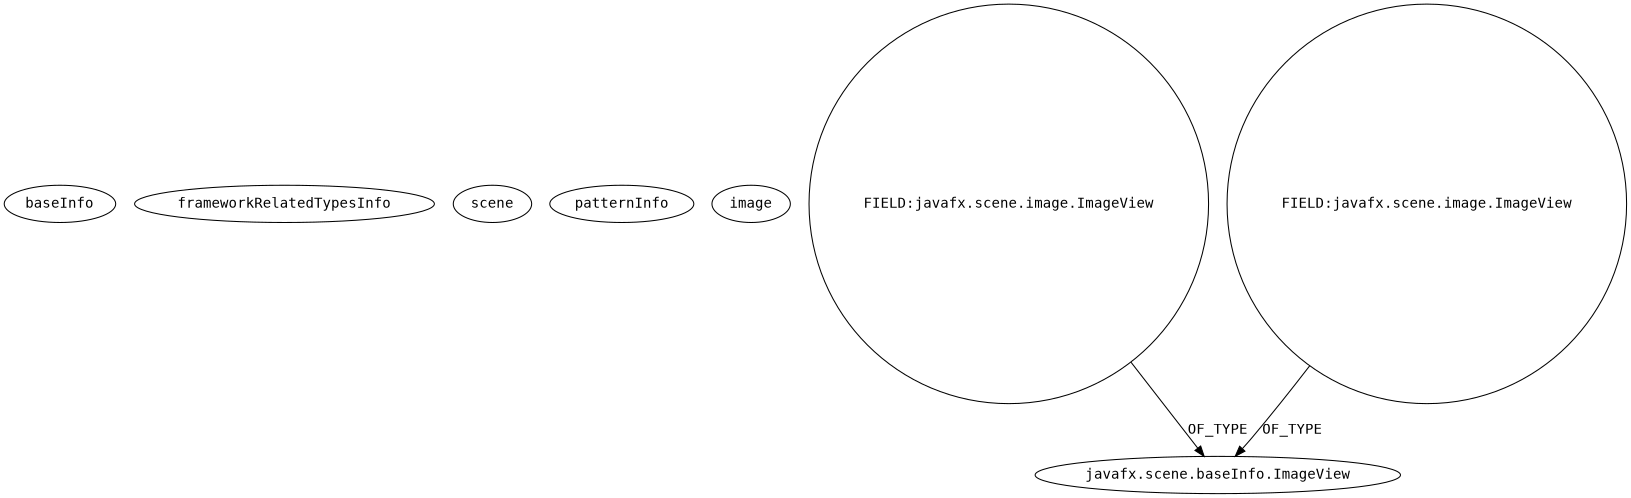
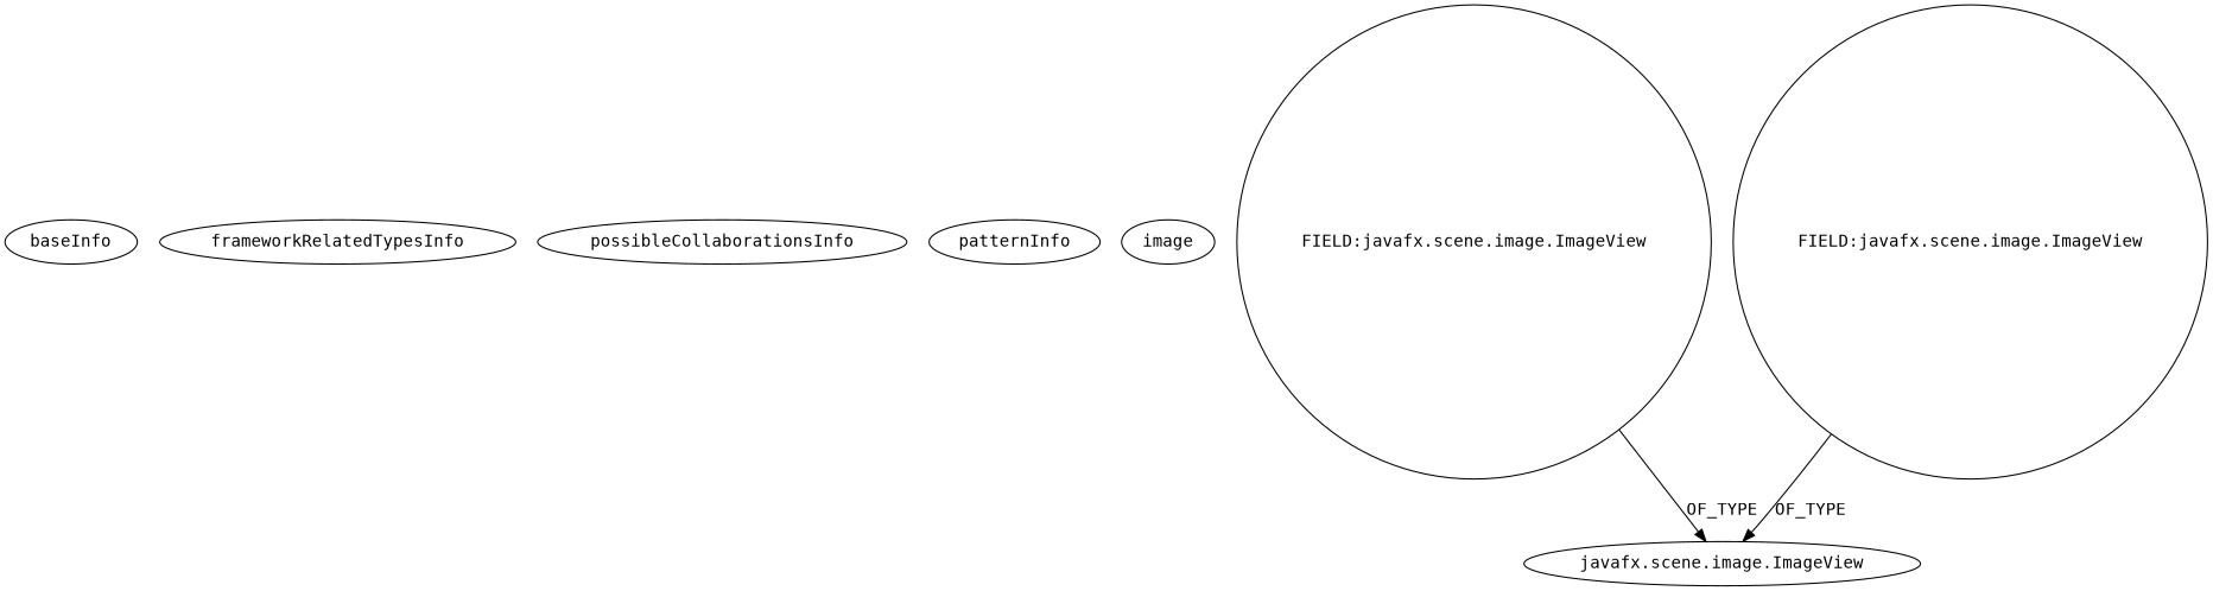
  digraph {
    fontname="DejaVu Sans Mono"
    node [fontname="DejaVu Sans Mono"]
    edge [fontname="DejaVu Sans Mono"]
    baseInfo [category=pattern graphId=542 isAnonymous=false possibleRelation=false]
    frameworkRelatedTypesInfo
-   possibleCollaborationsInfo [label=scene]
+   possibleCollaborationsInfo
    patternInfo [frequency=24.0 patternRootClient=null]
    n5 [0="giatuyentiensinh-Project1~/giatuyentiensinh-Project1/Project1-master/Project1/src/control/DetailController.java~DetailController~2730" 1="amonker-AmonkerFX~/amonker-AmonkerFX/AmonkerFX-master/src/cn/jingyun/javafx/amonker/ui/AmonkerUIApplication.java~AmonkerUIApplication~1831" 10="prashker-KingsSGF~/prashker-KingsSGF/KingsSGF-master/src/uiSam/HexTileView.java~HexTileView~3900" 11="youseke-digitalclock~/youseke-digitalclock/digitalclock-master/src/puzzlewithtimer/controller/FXMLController.java~FXMLController~4893" 12="prashker-KingsSGF~/prashker-KingsSGF/KingsSGF-master/src/uiSam/BankView.java~BankView~3932" 13="hock323-eventManager~/hock323-eventManager/EventManager-master/src/eventManager/controller/pokerTournament/TournamentController.java~TournamentController~3009" 14="aster-phoenix-Kites-Jory~/aster-phoenix-Kites-Jory/Kites-Jory-master/src/com/asterphoenix/kites/jory/controller/HomeController.java~HomeController~1892" 15="JASCValentine-BrickBreaker~/JASCValentine-BrickBreaker/BrickBreaker-master/src/brickbreaker/Splash.java~Splash~565" 16="dodaio-SoftwareBlack21G~/dodaio-SoftwareBlack21G/SoftwareBlack21G-master/Blackjack/src/Viewer/MainGamev2Controller.java~MainGamev2Controller~2521" 17="josesoler7-agendavital~/josesoler7-agendavital/agendavital-master/src/agendavital/vista/FXMLAdministracionController.java~FXMLAdministracionController~3375" 18="kaizawa-esximonitor~/kaizawa-esximonitor/esximonitor-master/src/com/cafeform/esxi/esximonitor/OperationButtonBox.java~OperationButtonBox~3427" 19="Edenm-BlackJack~/Edenm-BlackJack/BlackJack-master/src/View/TableController.java~TableController~394" 2="Enriqe-Breaking-Bad-Brick-Breaker~/Enriqe-Breaking-Bad-Brick-Breaker/Breaking-Bad-Brick-Breaker-master/src/bbbrickbreaker/Bat.java~Bat~448" 20="giatuyentiensinh-Project1~/giatuyentiensinh-Project1/Project1-master/Project1/src/control/LoginController.java~LoginController~2732" 21="tarunbod-SummonCommandCreator~/tarunbod-SummonCommandCreator/SummonCommandCreator-master/src/me/FirstWorldAnarchy/scc/application/FXMLDocumentController.java~FXMLDocumentController~4474" 22="abuczko-JFXDockManager~/abuczko-JFXDockManager/JFXDockManager-master/JFXDockManager/src/controller/DockManagerPositionPanel.java~DockManagerPositionPanel~1674" 23="didygo-gce-display~/didygo-gce-display/gce-display-master/src/proto1/DashBoard.java~DashBoard~2407" 3="JASCValentine-BrickBreaker~/JASCValentine-BrickBreaker/BrickBreaker-master/src/brickbreaker/Bat.java~Bat~553" 4="giatuyentiensinh-Project1~/giatuyentiensinh-Project1/Project1-master/Project1/src/control/MainUIController.java~MainUIController~2734" 5="Enriqe-Breaking-Bad-Brick-Breaker~/Enriqe-Breaking-Bad-Brick-Breaker/Breaking-Bad-Brick-Breaker-master/src/bbbrickbreaker/Splash.java~Splash~435" 6="svadlamudi-GaussJordanElimination~/svadlamudi-GaussJordanElimination/GaussJordanElimination-master/src/gauss/jordan/elimination/MainController.java~MainController~4396" 7="dony1990-ProsDesktop~/dony1990-ProsDesktop/ProsDesktop-master/src/nicon/NiconDesktop/guifx/Plugins/Reloj/RelojController.java~RelojController~2570" 8="iloop-kiosk-KIOSK-Project~/iloop-kiosk-KIOSK-Project/KIOSK-Project-master/src/oit/iloop/kiosk/kiosk_toppage/TopPageFXMLController.java~TopPageFXMLController~3160" 9="coffemonster-KelvinDatuPogi~/coffemonster-KelvinDatuPogi/KelvinDatuPogi-master/src/application/main/FXMLDocumentController.java~FXMLDocumentController~2305" label=image]
-   n6 [isFrameworkType=false label="javafx.scene.baseInfo.ImageView" vertexType=FRAMEWORK_CLASS_TYPE]
+   n6 [isFrameworkType=false label="javafx.scene.image.ImageView" vertexType=FRAMEWORK_CLASS_TYPE]
    n7 [isFrameworkType=false label="FIELD:javafx.scene.image.ImageView" shape=circle vertexType=FIELD_DECLARATION]
    n8 [isFrameworkType=false label="FIELD:javafx.scene.image.ImageView" shape=circle vertexType=FIELD_DECLARATION]
    n7 -> n6 [label=OF_TYPE]
    n8 -> n6 [label=OF_TYPE]
  }
